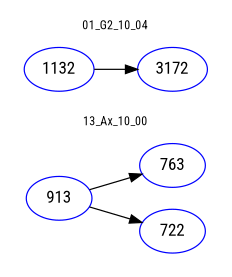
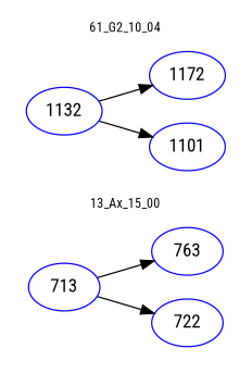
  digraph {
    fontname="Roboto Condensed"
    rankdir=LR
    node [color=blue fontname="Roboto Condensed"]
    edge [color=black fontname="Roboto Condensed"]
    n1 [label=722]
-   n2 [label=913]
+   n2 [label=713]
    n3 [label=763]
    n4 [label=1132]
-   n6 [label=3172]
+   n5 [label=1101]
+   n6 [label=1172]
    subgraph cluster_1 {
      color=white
      fontsize=10
-     label="13_Ax_10_00"
+     label="13_Ax_15_00"
      n1
      n2
      n3
    }
    subgraph cluster_2 {
      color=white
      fontsize=10
-     label="01_G2_10_04"
+     label="61_G2_10_04"
      n4
+     n5
      n6
    }
    n2 -> n1
    n2 -> n3
+   n4 -> n5
    n4 -> n6
  }
